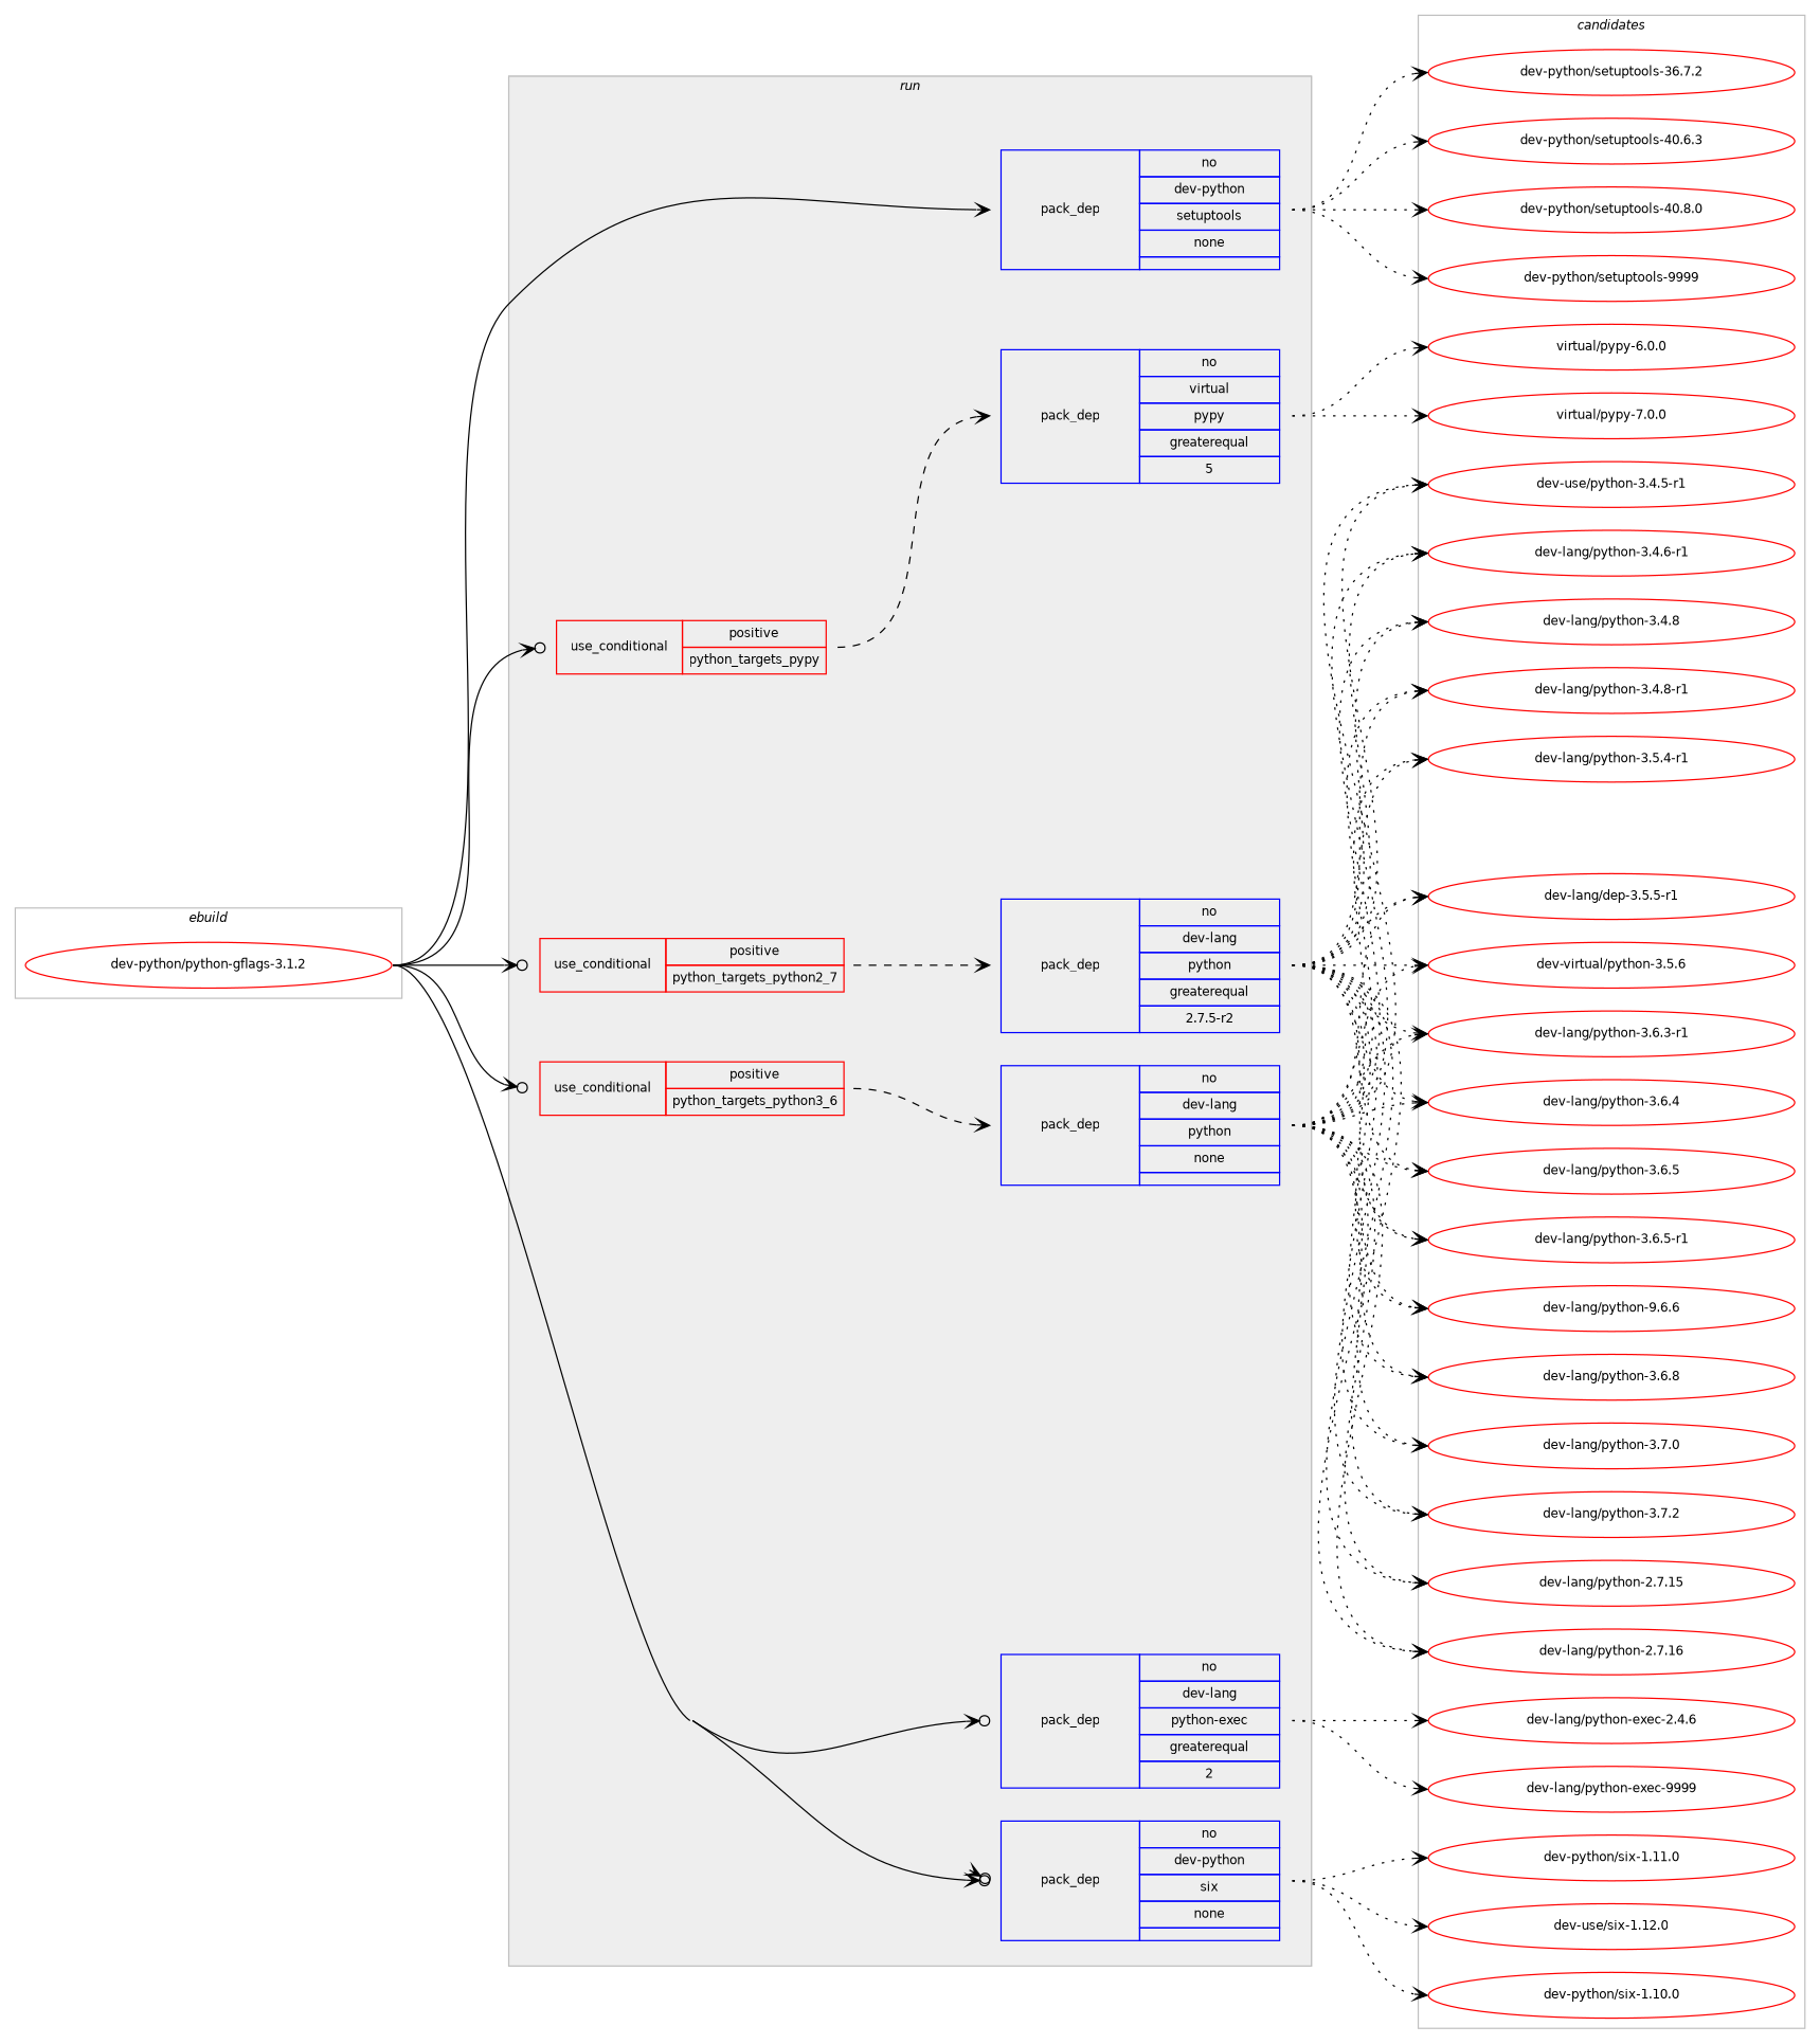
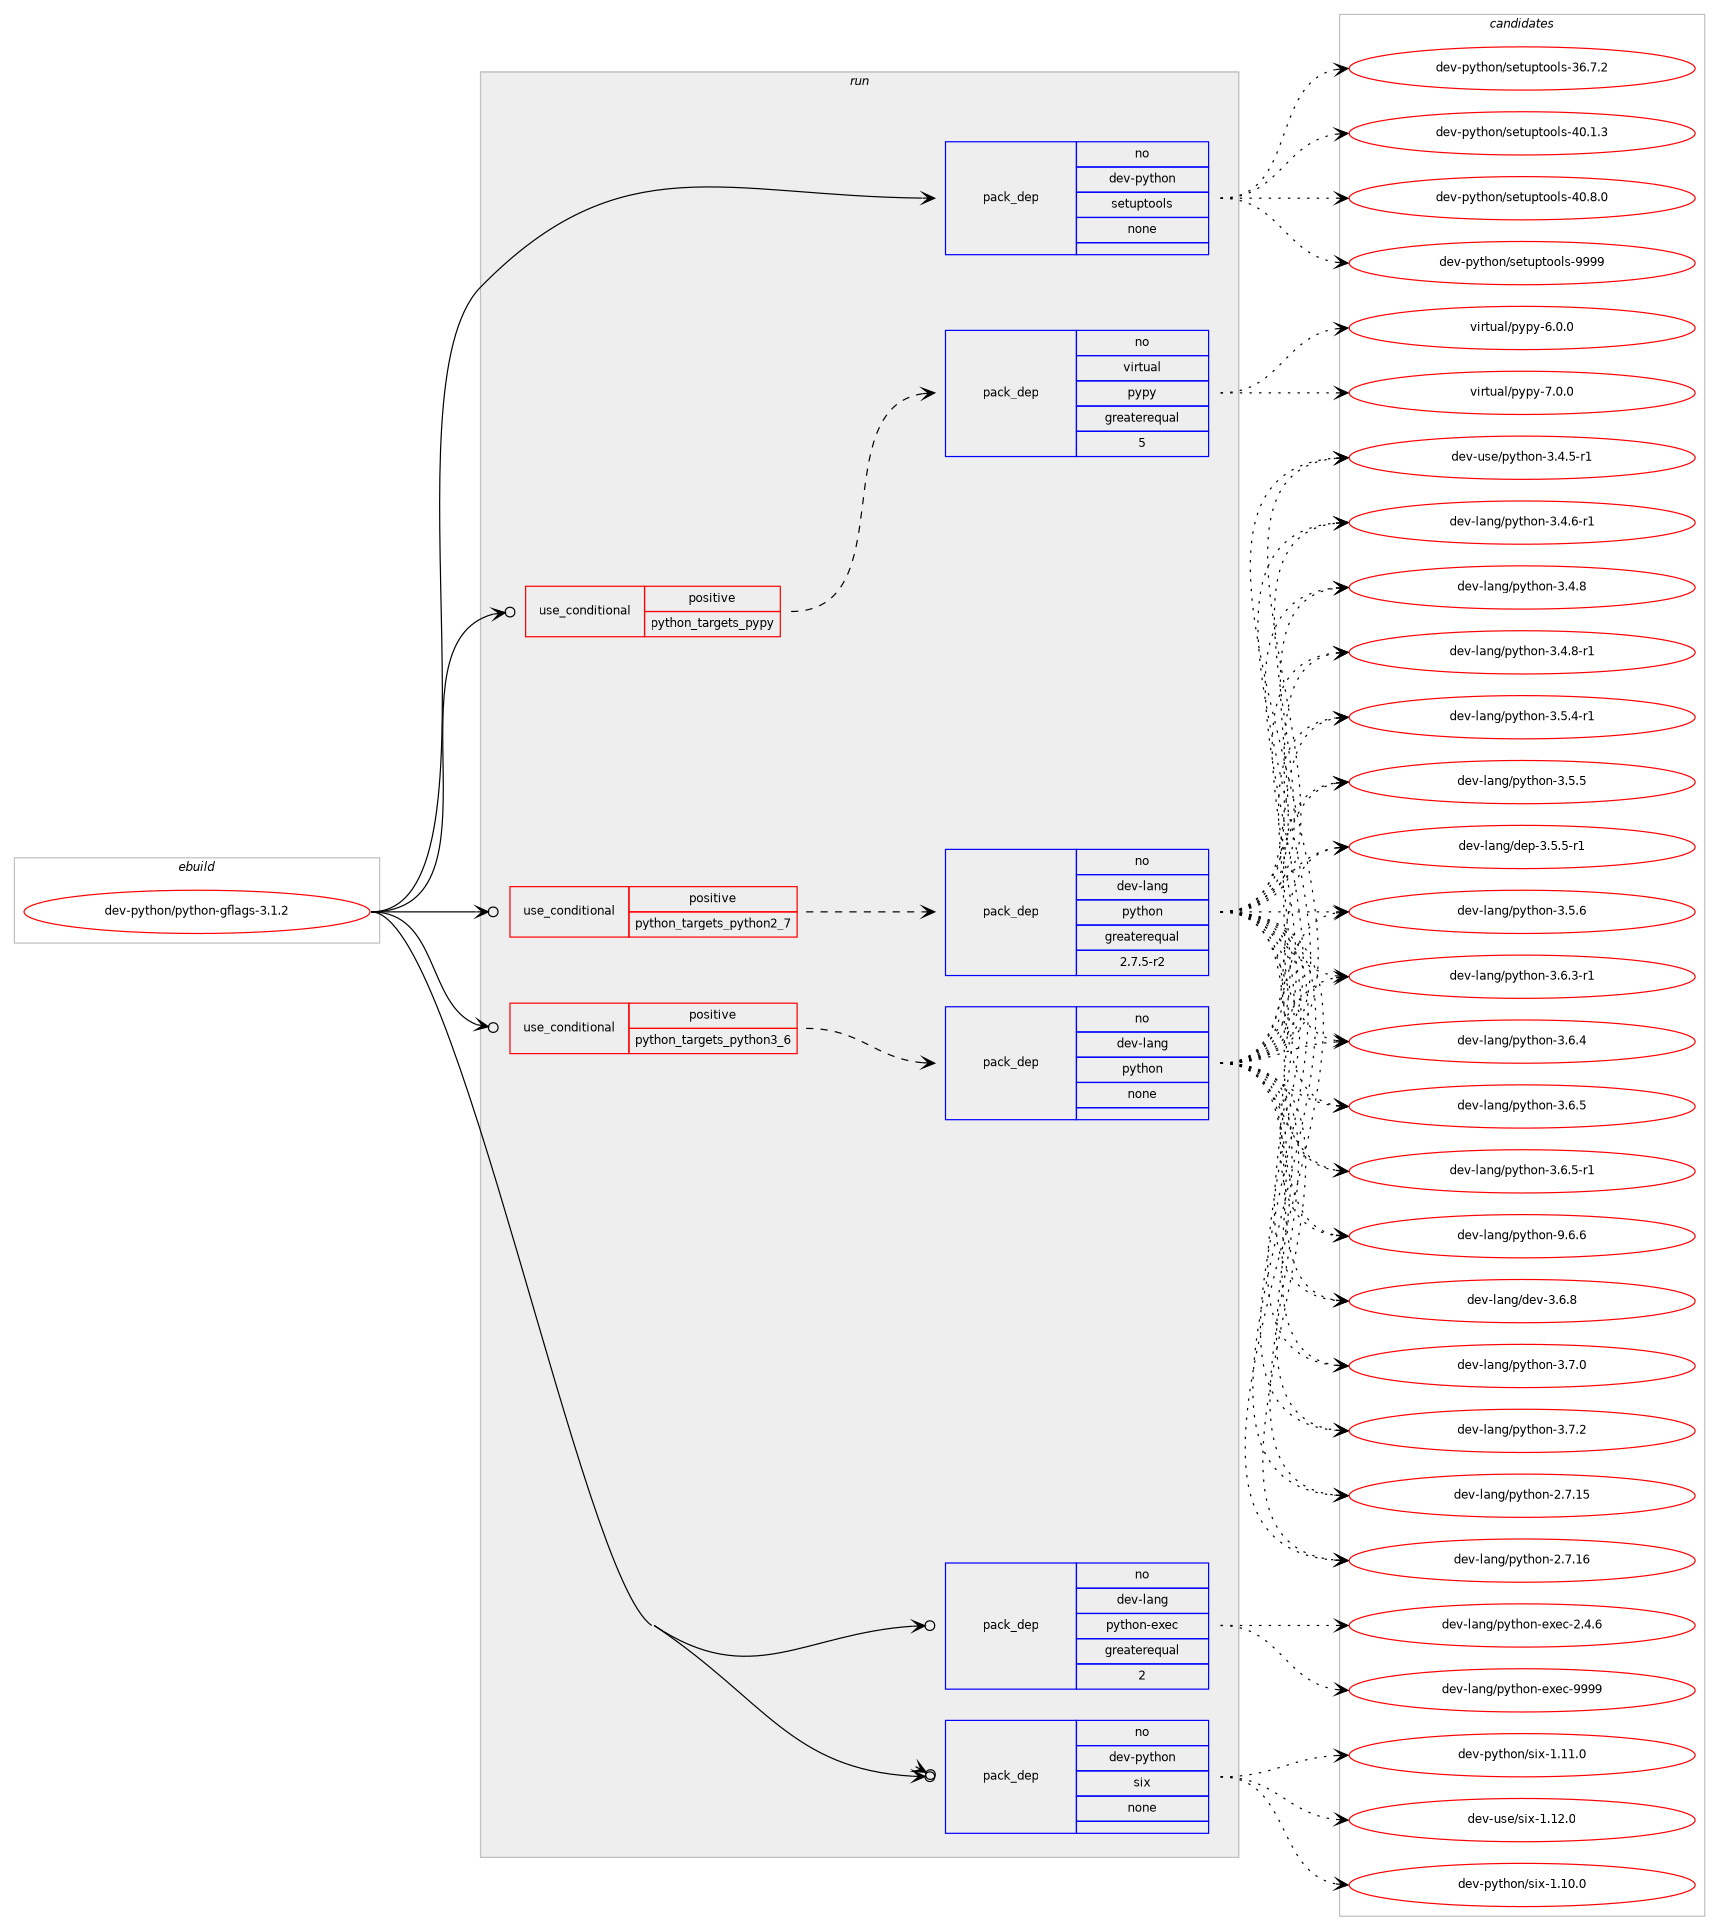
  digraph {
    compound=true
    concentrate=true
    fontname=Helvetica
    fontsize=10
    newrank=true
    rankdir=LR
    ranksep=1.5
    node [color=red fontname=Helvetica fontsize=10]
    edge [arrowhead=vee headport=w style=dotted tailport=e weight=100]
    n1 [label="dev-python/python-gflags-3.1.2" width=4]
    n2 [color=blue label=<<TABLE BORDER="0" CELLBORDER="1" CELLSPACING="0" CELLPADDING="4" WIDTH="220"><TR><TD ROWSPAN="6" CELLPADDING="30">pack_dep</TD></TR><TR><TD WIDTH="110">no</TD></TR><TR><TD>dev-python</TD></TR><TR><TD>setuptools</TD></TR><TR><TD>none</TD></TR><TR><TD></TD></TR></TABLE>> shape=none]
    n3 [color=blue label=<<TABLE BORDER="0" CELLBORDER="1" CELLSPACING="0" CELLPADDING="4" WIDTH="220"><TR><TD ROWSPAN="6" CELLPADDING="30">pack_dep</TD></TR><TR><TD WIDTH="110">no</TD></TR><TR><TD>virtual</TD></TR><TR><TD>pypy</TD></TR><TR><TD>greaterequal</TD></TR><TR><TD>5</TD></TR></TABLE>> shape=none]
    n4 [label=<<TABLE BORDER="0" CELLBORDER="1" CELLSPACING="0" CELLPADDING="4"><TR><TD ROWSPAN="3" CELLPADDING="10">use_conditional</TD></TR><TR><TD>positive</TD></TR><TR><TD>python_targets_pypy</TD></TR></TABLE>> shape=none]
    n5 [color=blue label=<<TABLE BORDER="0" CELLBORDER="1" CELLSPACING="0" CELLPADDING="4" WIDTH="220"><TR><TD ROWSPAN="6" CELLPADDING="30">pack_dep</TD></TR><TR><TD WIDTH="110">no</TD></TR><TR><TD>dev-lang</TD></TR><TR><TD>python</TD></TR><TR><TD>greaterequal</TD></TR><TR><TD>2.7.5-r2</TD></TR></TABLE>> shape=none]
    n6 [label=<<TABLE BORDER="0" CELLBORDER="1" CELLSPACING="0" CELLPADDING="4"><TR><TD ROWSPAN="3" CELLPADDING="10">use_conditional</TD></TR><TR><TD>positive</TD></TR><TR><TD>python_targets_python2_7</TD></TR></TABLE>> shape=none]
    n7 [color=blue label=<<TABLE BORDER="0" CELLBORDER="1" CELLSPACING="0" CELLPADDING="4" WIDTH="220"><TR><TD ROWSPAN="6" CELLPADDING="30">pack_dep</TD></TR><TR><TD WIDTH="110">no</TD></TR><TR><TD>dev-lang</TD></TR><TR><TD>python</TD></TR><TR><TD>none</TD></TR><TR><TD></TD></TR></TABLE>> shape=none]
    n8 [label=<<TABLE BORDER="0" CELLBORDER="1" CELLSPACING="0" CELLPADDING="4"><TR><TD ROWSPAN="3" CELLPADDING="10">use_conditional</TD></TR><TR><TD>positive</TD></TR><TR><TD>python_targets_python3_6</TD></TR></TABLE>> shape=none]
    n9 [color=blue label=<<TABLE BORDER="0" CELLBORDER="1" CELLSPACING="0" CELLPADDING="4" WIDTH="220"><TR><TD ROWSPAN="6" CELLPADDING="30">pack_dep</TD></TR><TR><TD WIDTH="110">no</TD></TR><TR><TD>dev-lang</TD></TR><TR><TD>python-exec</TD></TR><TR><TD>greaterequal</TD></TR><TR><TD>2</TD></TR></TABLE>> shape=none]
    n10 [color=blue label=<<TABLE BORDER="0" CELLBORDER="1" CELLSPACING="0" CELLPADDING="4" WIDTH="220"><TR><TD ROWSPAN="6" CELLPADDING="30">pack_dep</TD></TR><TR><TD WIDTH="110">no</TD></TR><TR><TD>dev-python</TD></TR><TR><TD>six</TD></TR><TR><TD>none</TD></TR><TR><TD></TD></TR></TABLE>> shape=none]
    n11 [label="dev-python/setuptools-36.7.2" width=4]
-   n12 [label="dev-python/setuptools-40.6.3" width=4]
+   n12 [label="dev-python/setuptools-40.1.3" width=4]
    n13 [label="dev-python/setuptools-40.8.0" width=4]
    n14 [label="dev-python/setuptools-9999" width=4]
    n15 [label="virtual/pypy-6.0.0" width=4]
    n16 [label="virtual/pypy-7.0.0" width=4]
    n17 [label="dev-lang/python-2.7.15" width=4]
    n18 [label="dev-lang/python-2.7.16" width=4]
    n19 [label="dev-use/python-3.4.5-r1" width=4]
    n20 [label="dev-lang/python-3.4.6-r1" width=4]
    n21 [label="dev-lang/python-3.4.8" width=4]
    n22 [label="dev-lang/python-3.4.8-r1" width=4]
    n23 [label="dev-lang/python-3.5.4-r1" width=4]
+   n24 [label="dev-lang/python-3.5.5" width=4]
    n25 [label="dev-lang/dep-3.5.5-r1" width=4]
-   n26 [label="dev-virtual/python-3.5.6" width=4]
+   n26 [label="dev-lang/python-3.5.6" width=4]
    n27 [label="dev-lang/python-3.6.3-r1" width=4]
    n28 [label="dev-lang/python-3.6.4" width=4]
    n29 [label="dev-lang/python-3.6.5" width=4]
    n30 [label="dev-lang/python-3.6.5-r1" width=4]
    n31 [label="dev-lang/python-9.6.6" width=4]
-   n32 [label="dev-lang/python-3.6.8" width=4]
+   n32 [label="dev-lang/dev-3.6.8" width=4]
    n33 [label="dev-lang/python-3.7.0" width=4]
    n34 [label="dev-lang/python-3.7.2" width=4]
    n35 [label="dev-lang/python-exec-2.4.6" width=4]
    n36 [label="dev-lang/python-exec-9999" width=4]
    n37 [label="dev-python/six-1.10.0" width=4]
    n38 [label="dev-python/six-1.11.0" width=4]
    n39 [label="dev-use/six-1.12.0" width=4]
    subgraph cluster_1 {
      color=gray
      label=<<i>ebuild</i>>
      rank=same
      n1
    }
    subgraph cluster_2 {
      color=gray
      label=<<i>dependencies</i>>
      subgraph cluster_3 {
        color=gray
        fillcolor="#eeeeee"
        label=<<i>compile</i>>
        style=filled
        subgraph sub_4 {
          color=gray
          fillcolor="#eeeeee"
          label=<<i>compile</i>>
          style=filled
          n2
        }
      }
      subgraph cluster_5 {
        color=gray
        fillcolor="#eeeeee"
        label=<<i>compile and run</i>>
        style=filled
        subgraph sub_6 {
          color=gray
          fillcolor="#eeeeee"
          label=<<i>compile and run</i>>
          style=filled
          n4
          subgraph sub_7 {
            color=gray
            fillcolor="#eeeeee"
            label=<<i>compile and run</i>>
            style=filled
            n3
          }
        }
        subgraph sub_8 {
          color=gray
          fillcolor="#eeeeee"
          label=<<i>compile and run</i>>
          style=filled
          n6
          subgraph sub_9 {
            color=gray
            fillcolor="#eeeeee"
            label=<<i>compile and run</i>>
            style=filled
            n5
          }
        }
        subgraph sub_10 {
          color=gray
          fillcolor="#eeeeee"
          label=<<i>compile and run</i>>
          style=filled
          n8
          subgraph sub_11 {
            color=gray
            fillcolor="#eeeeee"
            label=<<i>compile and run</i>>
            style=filled
            n7
          }
        }
        subgraph sub_12 {
          color=gray
          fillcolor="#eeeeee"
          label=<<i>compile and run</i>>
          style=filled
          n9
        }
        subgraph sub_13 {
          color=gray
          fillcolor="#eeeeee"
          label=<<i>compile and run</i>>
          style=filled
          n10
        }
      }
      subgraph cluster_14 {
        color=gray
        fillcolor="#eeeeee"
        label=<<i>run</i>>
        style=filled
      }
    }
    subgraph cluster_15 {
      color=gray
      label=<<i>candidates</i>>
      rank=same
      subgraph sub_16 {
        color=black
        label=<<i>candidates</i>>
        nodesep=1
        rank=same
        n11
        n12
        n13
        n14
      }
      subgraph sub_17 {
        color=black
        label=<<i>candidates</i>>
        nodesep=1
        rank=same
        n15
        n16
      }
      subgraph sub_18 {
        color=black
        label=<<i>candidates</i>>
        nodesep=1
        rank=same
        n17
        n18
        n19
        n20
        n21
        n22
        n23
+       n24
        n25
        n26
        n27
        n28
        n29
        n30
        n31
        n32
        n33
        n34
      }
      subgraph sub_19 {
        color=black
        label=<<i>candidates</i>>
        nodesep=1
        rank=same
        n17
        n18
        n19
        n20
        n21
        n22
        n23
+       n24
        n25
        n26
        n27
        n28
        n29
        n30
        n31
        n32
        n33
        n34
      }
      subgraph sub_20 {
        color=black
        label=<<i>candidates</i>>
        nodesep=1
        rank=same
        n35
        n36
      }
      subgraph sub_21 {
        color=black
        label=<<i>candidates</i>>
        nodesep=1
        rank=same
        n37
        n38
        n39
      }
    }
    n1 -> n2 [style=solid weight=20]
    n1 -> n4 [arrowhead=odotvee style=solid weight=20]
    n1 -> n6 [arrowhead=odotvee style=solid weight=20]
    n1 -> n8 [arrowhead=odotvee style=solid weight=20]
    n1 -> n9 [arrowhead=odotvee style=solid weight=20]
    n1 -> n10 [arrowhead=odotvee style=solid weight=20]
    n2 -> n11
    n2 -> n12
    n2 -> n13
    n2 -> n14
    n3 -> n15
    n3 -> n16
    n4 -> n3 [style=dashed weight=20]
    n5 -> n17
    n5 -> n18
    n5 -> n19
    n5 -> n20
    n5 -> n21
    n5 -> n22
    n5 -> n23
+   n5 -> n24
    n5 -> n25
    n5 -> n26
    n5 -> n27
    n5 -> n28
    n5 -> n29
    n5 -> n30
    n5 -> n31
    n5 -> n32
    n5 -> n33
    n5 -> n34
    n6 -> n5 [style=dashed weight=20]
    n7 -> n17
    n7 -> n18
    n7 -> n19
    n7 -> n20
    n7 -> n21
    n7 -> n22
    n7 -> n23
+   n7 -> n24
    n7 -> n25
    n7 -> n26
    n7 -> n27
    n7 -> n28
    n7 -> n29
    n7 -> n30
    n7 -> n31
    n7 -> n32
    n7 -> n33
    n7 -> n34
    n8 -> n7 [style=dashed weight=20]
    n9 -> n35
    n9 -> n36
    n10 -> n37
    n10 -> n38
    n10 -> n39
  }
